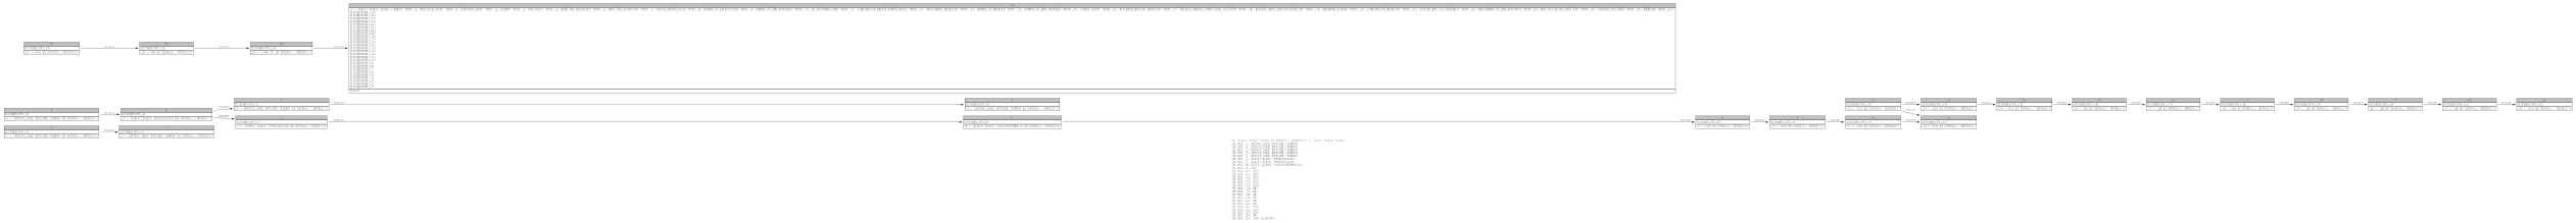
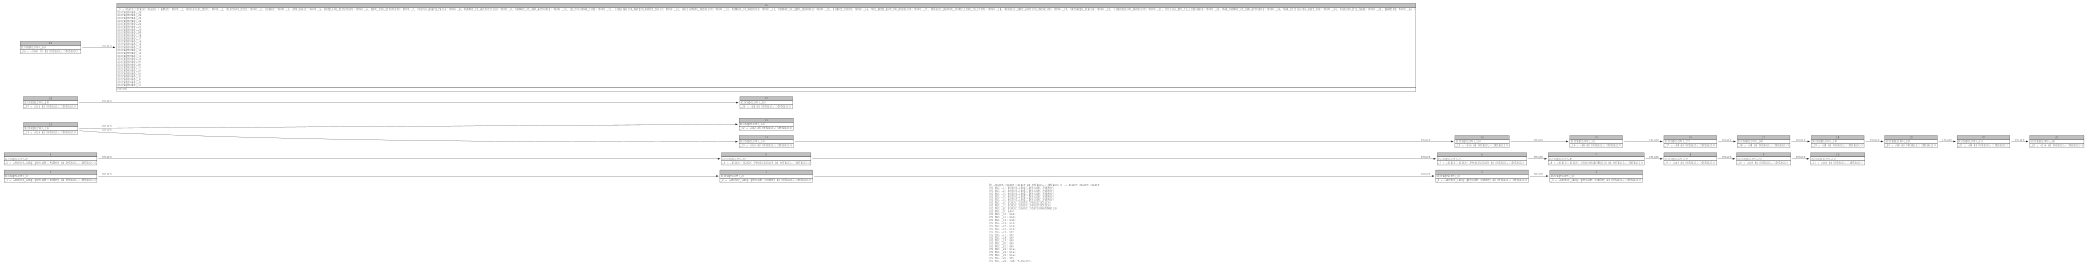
  digraph {
    fontname="Courier, monospace"
    label=<fn &lt;state::state::State as Default&gt;::default() -&gt; state::state::State<br align="left"/>let mut _1: anchor_lang::prelude::Pubkey;<br align="left"/>let mut _2: anchor_lang::prelude::Pubkey;<br align="left"/>let mut _3: anchor_lang::prelude::Pubkey;<br align="left"/>let mut _4: anchor_lang::prelude::Pubkey;<br align="left"/>let mut _5: anchor_lang::prelude::Pubkey;<br align="left"/>let mut _6: state::state::FeeStructure;<br align="left"/>let mut _7: state::state::FeeStructure;<br align="left"/>let mut _8: state::state::OracleGuardRails;<br align="left"/>let mut _9: u64;<br align="left"/>let mut _10: u64;<br align="left"/>let mut _11: u64;<br align="left"/>let mut _12: u32;<br align="left"/>let mut _13: u16;<br align="left"/>let mut _14: u16;<br align="left"/>let mut _15: u16;<br align="left"/>let mut _16: u8;<br align="left"/>let mut _17: u8;<br align="left"/>let mut _18: u8;<br align="left"/>let mut _19: u8;<br align="left"/>let mut _20: u8;<br align="left"/>let mut _21: u8;<br align="left"/>let mut _22: u16;<br align="left"/>let mut _23: u16;<br align="left"/>let mut _24: u16;<br align="left"/>let mut _25: u8;<br align="left"/>let mut _26: [u8; 9_usize];<br align="left"/>>
    rankdir=LR
    node [fontname="Courier, monospace" shape=none]
    edge [fontname="Courier, monospace"]
    n1 [label=<<table border="0" cellborder="1" cellspacing="0"><tr><td bgcolor="gray" align="center" colspan="1">0</td></tr><tr><td align="left" balign="left">StorageLive(_1)<br/></td></tr><tr><td align="left">_1 = &lt;anchor_lang::prelude::Pubkey as Default&gt;::default()</td></tr></table>>]
    n2 [label=<<table border="0" cellborder="1" cellspacing="0"><tr><td bgcolor="gray" align="center" colspan="1">1</td></tr><tr><td align="left" balign="left">StorageLive(_2)<br/></td></tr><tr><td align="left">_2 = &lt;anchor_lang::prelude::Pubkey as Default&gt;::default()</td></tr></table>>]
    n3 [label=<<table border="0" cellborder="1" cellspacing="0"><tr><td bgcolor="gray" align="center" colspan="1">2</td></tr><tr><td align="left" balign="left">StorageLive(_3)<br/></td></tr><tr><td align="left">_3 = &lt;anchor_lang::prelude::Pubkey as Default&gt;::default()</td></tr></table>>]
    n4 [label=<<table border="0" cellborder="1" cellspacing="0"><tr><td bgcolor="gray" align="center" colspan="1">3</td></tr><tr><td align="left" balign="left">StorageLive(_4)<br/></td></tr><tr><td align="left">_4 = &lt;anchor_lang::prelude::Pubkey as Default&gt;::default()</td></tr></table>>]
    n5 [label=<<table border="0" cellborder="1" cellspacing="0"><tr><td bgcolor="gray" align="center" colspan="1">4</td></tr><tr><td align="left" balign="left">StorageLive(_5)<br/></td></tr><tr><td align="left">_5 = &lt;anchor_lang::prelude::Pubkey as Default&gt;::default()</td></tr></table>>]
    n6 [label=<<table border="0" cellborder="1" cellspacing="0"><tr><td bgcolor="gray" align="center" colspan="1">5</td></tr><tr><td align="left" balign="left">StorageLive(_6)<br/></td></tr><tr><td align="left">_6 = &lt;state::state::FeeStructure as Default&gt;::default()</td></tr></table>>]
    n7 [label=<<table border="0" cellborder="1" cellspacing="0"><tr><td bgcolor="gray" align="center" colspan="1">6</td></tr><tr><td align="left" balign="left">StorageLive(_7)<br/></td></tr><tr><td align="left">_7 = &lt;state::state::FeeStructure as Default&gt;::default()</td></tr></table>>]
    n8 [label=<<table border="0" cellborder="1" cellspacing="0"><tr><td bgcolor="gray" align="center" colspan="1">7</td></tr><tr><td align="left" balign="left">StorageLive(_8)<br/></td></tr><tr><td align="left">_8 = &lt;state::state::OracleGuardRails as Default&gt;::default()</td></tr></table>>]
    n9 [label=<<table border="0" cellborder="1" cellspacing="0"><tr><td bgcolor="gray" align="center" colspan="1">8</td></tr><tr><td align="left" balign="left">StorageLive(_9)<br/></td></tr><tr><td align="left">_9 = &lt;u64 as Default&gt;::default()</td></tr></table>>]
    n10 [label=<<table border="0" cellborder="1" cellspacing="0"><tr><td bgcolor="gray" align="center" colspan="1">9</td></tr><tr><td align="left" balign="left">StorageLive(_10)<br/></td></tr><tr><td align="left">_10 = &lt;u64 as Default&gt;::default()</td></tr></table>>]
    n11 [label=<<table border="0" cellborder="1" cellspacing="0"><tr><td bgcolor="gray" align="center" colspan="1">10</td></tr><tr><td align="left" balign="left">StorageLive(_11)<br/></td></tr><tr><td align="left">_11 = &lt;u64 as Default&gt;::default()</td></tr></table>>]
    n12 [label=<<table border="0" cellborder="1" cellspacing="0"><tr><td bgcolor="gray" align="center" colspan="1">11</td></tr><tr><td align="left" balign="left">StorageLive(_12)<br/></td></tr><tr><td align="left">_12 = &lt;u32 as Default&gt;::default()</td></tr></table>>]
    n13 [label=<<table border="0" cellborder="1" cellspacing="0"><tr><td bgcolor="gray" align="center" colspan="1">12</td></tr><tr><td align="left" balign="left">StorageLive(_13)<br/></td></tr><tr><td align="left">_13 = &lt;u16 as Default&gt;::default()</td></tr></table>>]
    n14 [label=<<table border="0" cellborder="1" cellspacing="0"><tr><td bgcolor="gray" align="center" colspan="1">13</td></tr><tr><td align="left" balign="left">StorageLive(_14)<br/></td></tr><tr><td align="left">_14 = &lt;u16 as Default&gt;::default()</td></tr></table>>]
    n15 [label=<<table border="0" cellborder="1" cellspacing="0"><tr><td bgcolor="gray" align="center" colspan="1">14</td></tr><tr><td align="left" balign="left">StorageLive(_15)<br/></td></tr><tr><td align="left">_15 = &lt;u16 as Default&gt;::default()</td></tr></table>>]
    n16 [label=<<table border="0" cellborder="1" cellspacing="0"><tr><td bgcolor="gray" align="center" colspan="1">15</td></tr><tr><td align="left" balign="left">StorageLive(_16)<br/></td></tr><tr><td align="left">_16 = &lt;u8 as Default&gt;::default()</td></tr></table>>]
    n17 [label=<<table border="0" cellborder="1" cellspacing="0"><tr><td bgcolor="gray" align="center" colspan="1">16</td></tr><tr><td align="left" balign="left">StorageLive(_17)<br/></td></tr><tr><td align="left">_17 = &lt;u8 as Default&gt;::default()</td></tr></table>>]
    n18 [label=<<table border="0" cellborder="1" cellspacing="0"><tr><td bgcolor="gray" align="center" colspan="1">17</td></tr><tr><td align="left" balign="left">StorageLive(_18)<br/></td></tr><tr><td align="left">_18 = &lt;u8 as Default&gt;::default()</td></tr></table>>]
    n19 [label=<<table border="0" cellborder="1" cellspacing="0"><tr><td bgcolor="gray" align="center" colspan="1">18</td></tr><tr><td align="left" balign="left">StorageLive(_19)<br/></td></tr><tr><td align="left">_19 = &lt;u8 as Default&gt;::default()</td></tr></table>>]
    n20 [label=<<table border="0" cellborder="1" cellspacing="0"><tr><td bgcolor="gray" align="center" colspan="1">19</td></tr><tr><td align="left" balign="left">StorageLive(_20)<br/></td></tr><tr><td align="left">_20 = &lt;u8 as Default&gt;::default()</td></tr></table>>]
    n21 [label=<<table border="0" cellborder="1" cellspacing="0"><tr><td bgcolor="gray" align="center" colspan="1">20</td></tr><tr><td align="left" balign="left">StorageLive(_21)<br/></td></tr><tr><td align="left">_21 = &lt;u8 as Default&gt;::default()</td></tr></table>>]
    n22 [label=<<table border="0" cellborder="1" cellspacing="0"><tr><td bgcolor="gray" align="center" colspan="1">21</td></tr><tr><td align="left" balign="left">StorageLive(_22)<br/></td></tr><tr><td align="left">_22 = &lt;u16 as Default&gt;::default()</td></tr></table>>]
    n23 [label=<<table border="0" cellborder="1" cellspacing="0"><tr><td bgcolor="gray" align="center" colspan="1">23</td></tr><tr><td align="left" balign="left">StorageLive(_24)<br/></td></tr><tr><td align="left">_24 = &lt;u16 as Default&gt;::default()</td></tr></table>>]
    n24 [label=<<table border="0" cellborder="1" cellspacing="0"><tr><td bgcolor="gray" align="center" colspan="1">24</td></tr><tr><td align="left" balign="left">StorageLive(_25)<br/></td></tr><tr><td align="left">_25 = &lt;u8 as Default&gt;::default()</td></tr></table>>]
    n25 [label=<<table border="0" cellborder="1" cellspacing="0"><tr><td bgcolor="gray" align="center" colspan="1">25</td></tr><tr><td align="left" balign="left">StorageLive(_26)<br/></td></tr><tr><td align="left">_26 = &lt;[u8; 9] as Default&gt;::default()</td></tr></table>>]
    n26 [label=<<table border="0" cellborder="1" cellspacing="0"><tr><td bgcolor="gray" align="center" colspan="1">26</td></tr><tr><td align="left" balign="left">_0 = state::state::State { admin: move _1, whitelist_mint: move _2, discount_mint: move _3, signer: move _4, srm_vault: move _5, perp_fee_structure: move _6, spot_fee_structure: move _7, oracle_guard_rails: move _8, number_of_authorities: move _9, number_of_sub_accounts: move _10, lp_cooldown_time: move _11, liquidation_margin_buffer_ratio: move _12, settlement_duration: move _13, number_of_markets: move _14, number_of_spot_markets: move _15, signer_nonce: move _16, min_perp_auction_duration: move _17, default_market_order_time_in_force: move _18, default_spot_auction_duration: move _19, exchange_status: move _20, liquidation_duration: move _21, initial_pct_to_liquidate: move _22, max_number_of_sub_accounts: move _23, max_initialize_user_fee: move _24, feature_bit_flags: move _25, padding: move _26 }<br/>StorageDead(_26)<br/>StorageDead(_25)<br/>StorageDead(_24)<br/>StorageDead(_23)<br/>StorageDead(_22)<br/>StorageDead(_21)<br/>StorageDead(_20)<br/>StorageDead(_89)<br/>StorageDead(_18)<br/>StorageDead(_17)<br/>StorageDead(_16)<br/>StorageDead(_15)<br/>StorageDead(_14)<br/>StorageDead(_13)<br/>StorageDead(_12)<br/>StorageDead(_11)<br/>StorageDead(_10)<br/>StorageDead(_9)<br/>StorageDead(_8)<br/>StorageDead(_7)<br/>StorageDead(_6)<br/>StorageDead(_5)<br/>StorageDead(_4)<br/>StorageDead(_3)<br/>StorageDead(_2)<br/>StorageDead(_1)<br/></td></tr><tr><td align="left">return</td></tr></table>>]
    n1 -> n2 [label=return]
-   n6 -> n3 [label=return]
+   n2 -> n3 [label=return]
    n3 -> n4 [label=return]
    n5 -> n6 [label=return]
    n6 -> n7 [label=return]
    n7 -> n8 [label=return]
    n8 -> n9 [label=return]
    n9 -> n10 [label=return]
    n10 -> n11 [label=return]
-   n11 -> n12 [label=return]
    n13 -> n12 [label=return]
    n13 -> n14 [label=return]
    n14 -> n15 [label=return]
    n15 -> n16 [label=return]
    n16 -> n17 [label=return]
    n17 -> n18 [label=return]
    n18 -> n19 [label=return]
    n19 -> n20 [label=return]
    n20 -> n21 [label=return]
    n21 -> n22 [label=return]
    n23 -> n24 [label=return]
-   n24 -> n25 [label=return]
    n25 -> n26 [label=return]
  }
